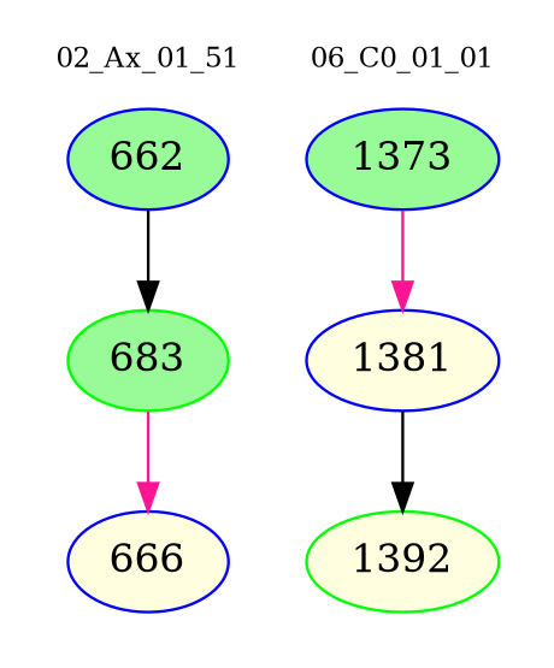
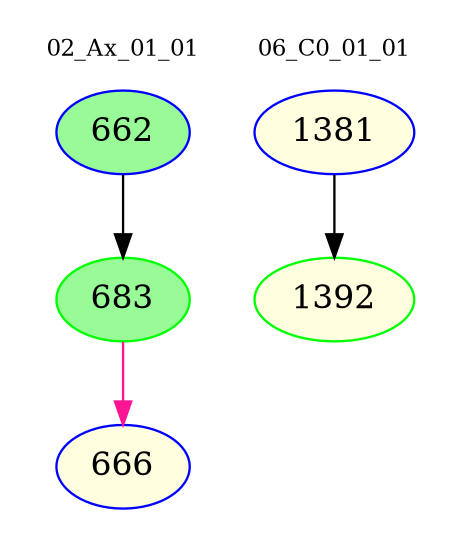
  digraph {
    node [color=blue fillcolor=palegreen style=filled]
    edge [color=black]
    n1 [label=662]
    n2 [fillcolor=lightyellow label=666]
    n3 [color=green label=683]
-   n4 [label=1373]
    n5 [fillcolor=lightyellow label=1381]
    n6 [color=green fillcolor=lightyellow label=1392]
    subgraph cluster_1 {
      color=white
      fontsize=10
-     label="02_Ax_01_51"
+     label="02_Ax_01_01"
      n1
      n2
      n3
    }
    subgraph cluster_2 {
      color=white
      fontsize=10
      label="06_C0_01_01"
-     n4
      n5
      n6
    }
    n1 -> n3
    n3 -> n2 [color=deeppink]
-   n4 -> n5 [color=deeppink]
    n5 -> n6
  }
